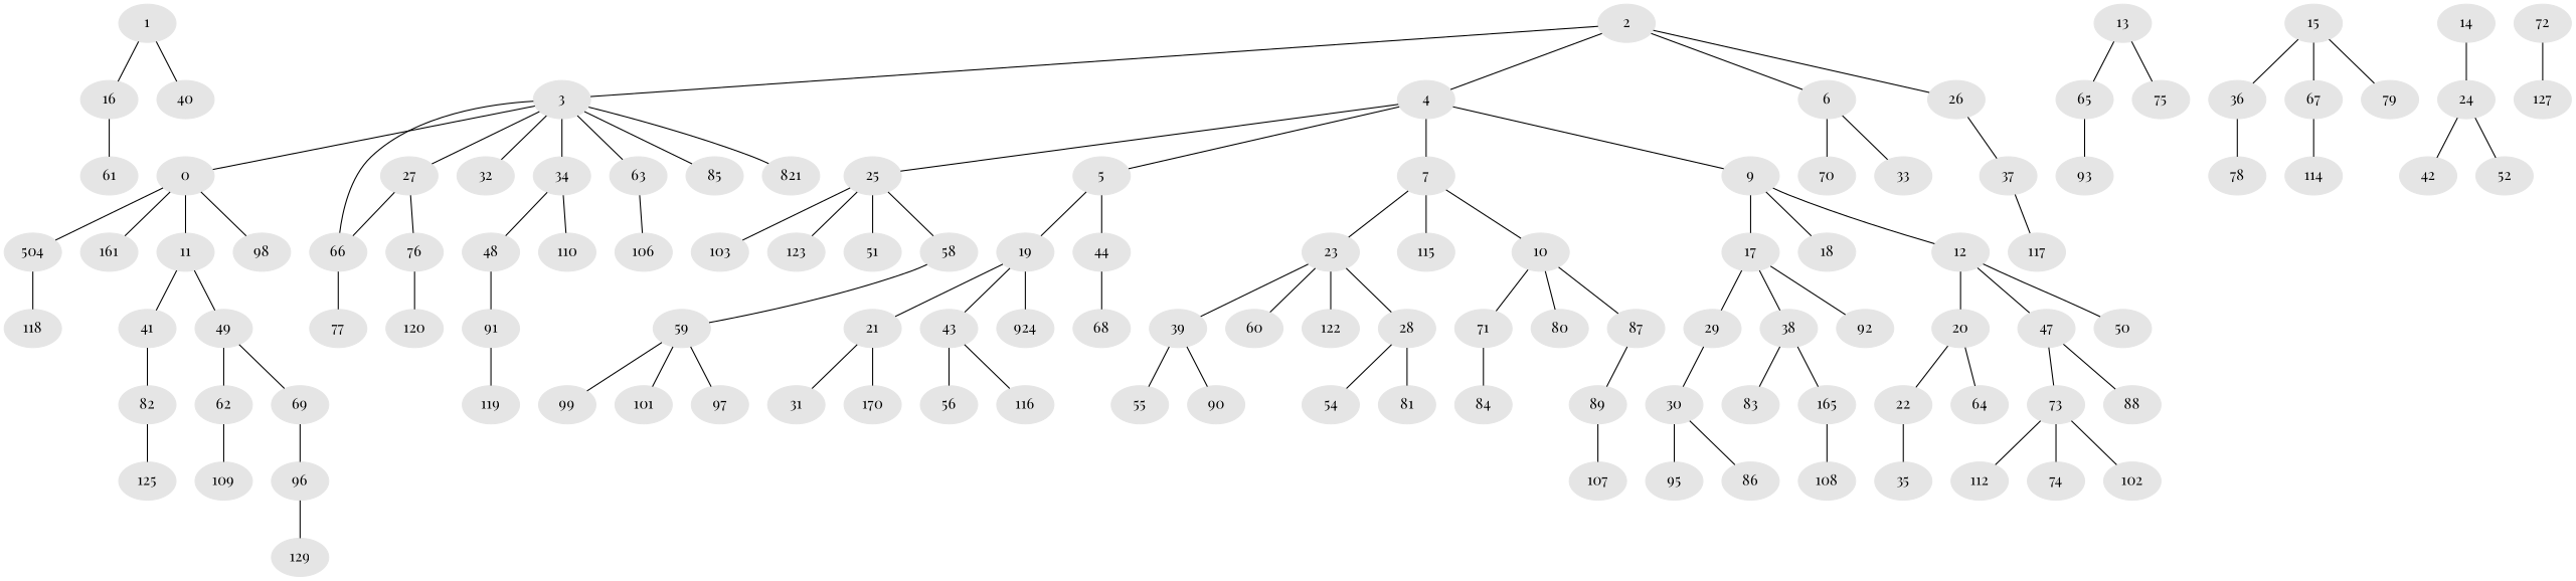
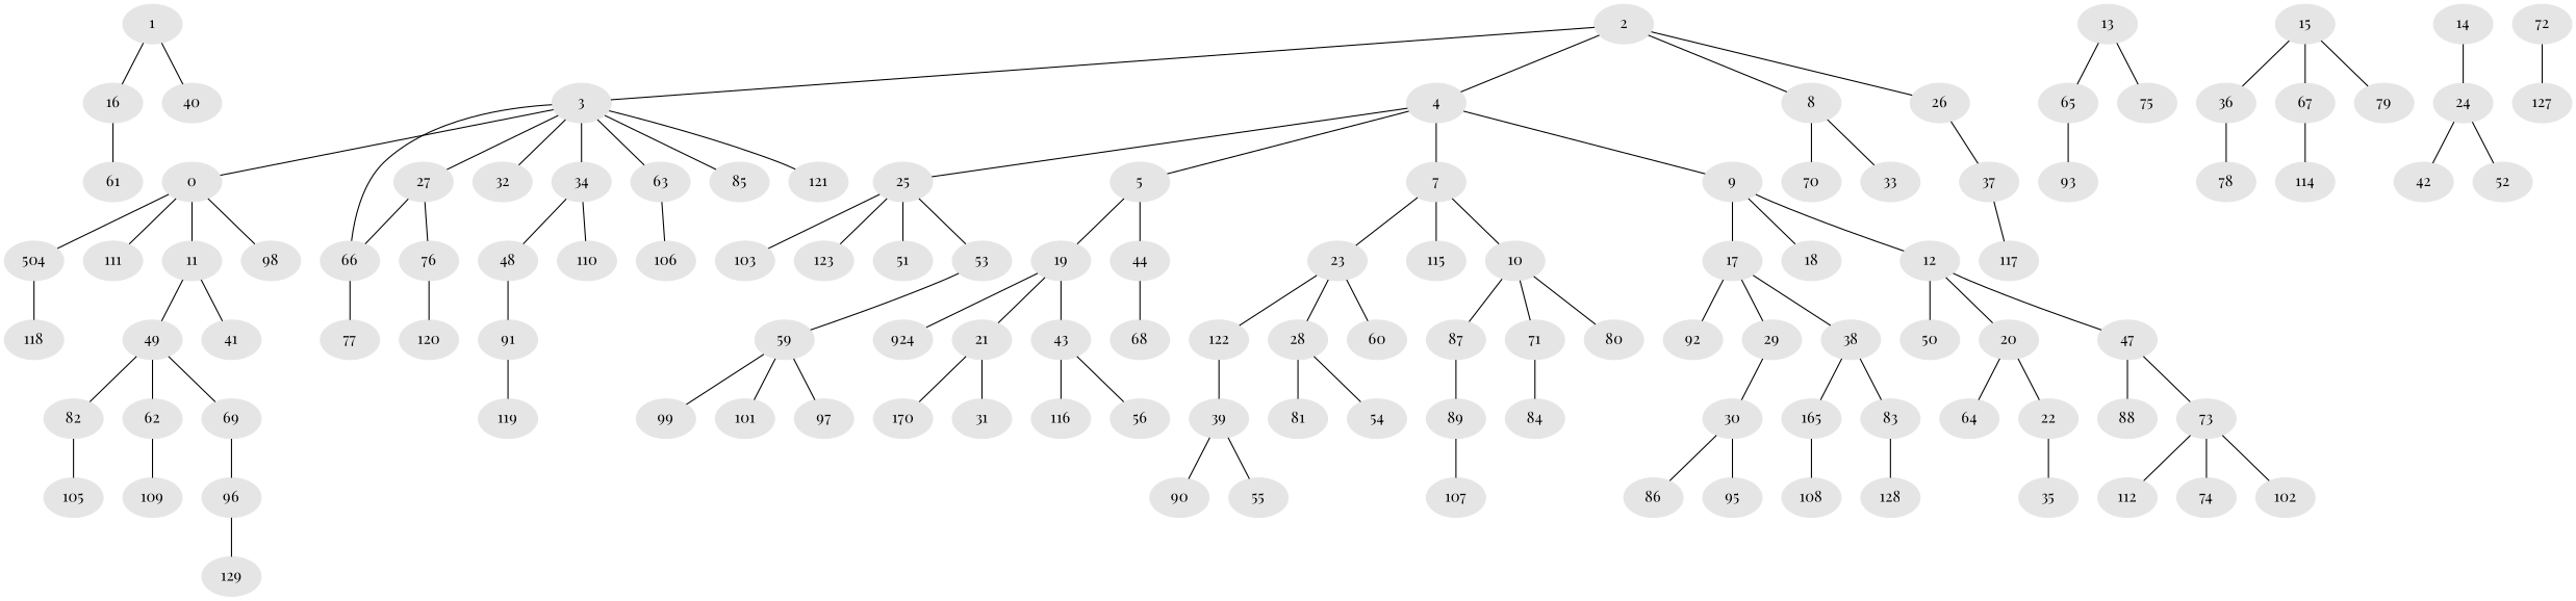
  graph {
    fontname="Playfair Display"
    node [color=gray90 fontname="Playfair Display" style=filled]
    edge [fontname="Playfair Display"]
    1
    16
    40
    2
    3
    4
-   8 [label=6]
+   8
    26
    61
    n10 [label=0]
    27
    32
    34
    63
    85
-   121 [label=821]
+   121
    66
    5
    7
    9
    25
    33
    70
    37
    11
    98
    n27 [label=504]
-   111 [label=161]
+   111
    13
    65
    75
    76
    48
    110
    106
    19
    44
    10
    23
    115
    12
    17
    18
    51
-   58
+   58 [label=53]
    103
    123
    21
    43
    n50 [label=924]
    68
    41
    49
    118
    71
    80
    87
    28
    39
    60
    122
    20
    47
    50
    29
    38
    92
    84
    89
    15
    36
    67
    79
    62
    69
    82
    14
    24
    22
    64
    73
    88
    93
    42
    52
    78
    114
    30
    83
    n90 [label=165]
    31
    n92 [label=170]
    56
    116
    35
    54
    81
    55
    90
    59
    117
    77
    120
    86
    95
    91
+   128
    108
    74
    102
    112
    119
    109
    96
-   125
+   125 [label=105]
    72
    127
    97
    99
    101
    129
    107
    1 -- 16
    1 -- 40
    16 -- 61
    2 -- 3
    2 -- 4
    2 -- 8
    2 -- 26
    3 -- n10
    3 -- 27
    3 -- 32
    3 -- 34
    3 -- 63
    3 -- 85
    3 -- 121
    3 -- 66
    4 -- 5
    4 -- 7
    4 -- 9
    4 -- 25
    8 -- 33
    8 -- 70
    26 -- 37
    n10 -- 11
    n10 -- 98
    n10 -- n27
    n10 -- 111
    27 -- 66
    27 -- 76
    34 -- 48
    34 -- 110
    63 -- 106
    66 -- 77
    5 -- 19
    5 -- 44
    7 -- 10
    7 -- 23
    7 -- 115
    9 -- 12
    9 -- 17
    9 -- 18
    25 -- 51
    25 -- 58
    25 -- 103
    25 -- 123
    37 -- 117
    11 -- 41
    11 -- 49
    n27 -- 118
    13 -- 65
    13 -- 75
    65 -- 93
    76 -- 120
    48 -- 91
    19 -- 21
    19 -- 43
    19 -- n50
    44 -- 68
    10 -- 71
    10 -- 80
    10 -- 87
    23 -- 28
-   23 -- 39
+   122 -- 39
    23 -- 60
    23 -- 122
    12 -- 20
    12 -- 47
    12 -- 50
    17 -- 29
    17 -- 38
    17 -- 92
    58 -- 59
    21 -- 31
    21 -- n92
    43 -- 56
    43 -- 116
    49 -- 62
    49 -- 69
-   41 -- 82
+   49 -- 82
    71 -- 84
    87 -- 89
    28 -- 54
    28 -- 81
    39 -- 55
    39 -- 90
    20 -- 22
    20 -- 64
    47 -- 73
    47 -- 88
    29 -- 30
    38 -- 83
    38 -- n90
    89 -- 107
    15 -- 36
    15 -- 67
    15 -- 79
    36 -- 78
    67 -- 114
    62 -- 109
    69 -- 96
    82 -- 125
    14 -- 24
    24 -- 42
    24 -- 52
    22 -- 35
    73 -- 74
    73 -- 102
    73 -- 112
    30 -- 86
    30 -- 95
+   83 -- 128
    n90 -- 108
    59 -- 97
    59 -- 99
    59 -- 101
    91 -- 119
    96 -- 129
    72 -- 127
  }
